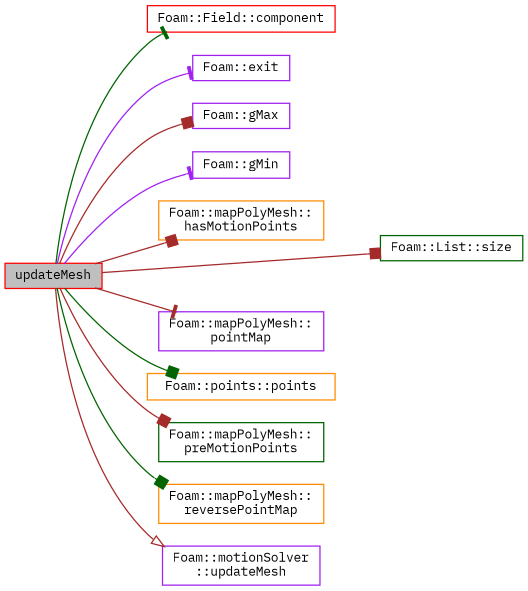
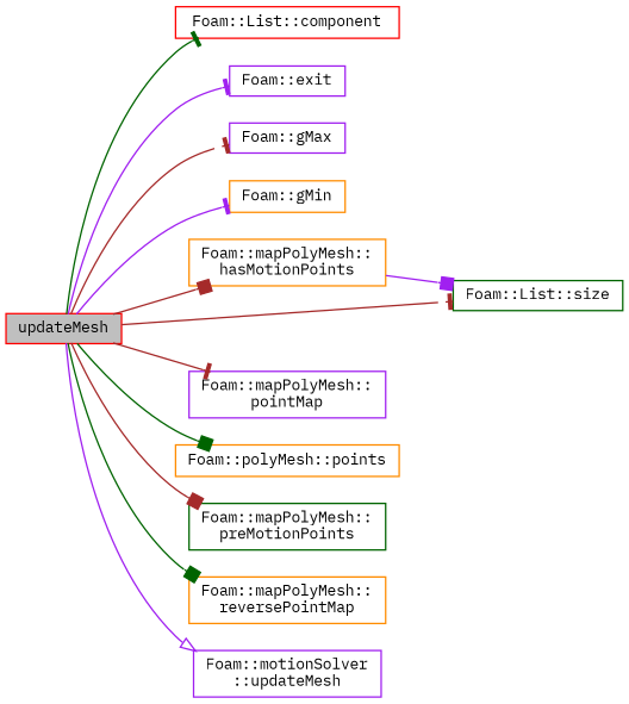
  digraph {
    fontname="IBM Plex Mono"
    rankdir=LR
    node [color=purple fontname="IBM Plex Mono" fontsize=10 shape=record]
    edge [arrowhead=box color=brown fontname="IBM Plex Mono" fontsize=10 labelfontname=Helvetica labelfontsize=10 style=solid]
    n1 [color=red fillcolor=grey75 fontcolor=black height=0.2 label=updateMesh style=filled width=0.4]
-   n2 [color=red height=0.2 label="Foam::Field::component" width=0.4]
+   n2 [color=red height=0.2 label="Foam::List::component" width=0.4]
    n3 [height=0.2 label="Foam::exit" width=0.4]
    n4 [height=0.2 label="Foam::gMax" width=0.4]
-   n5 [height=0.2 label="Foam::gMin" width=0.4]
+   n5 [color=darkorange height=0.2 label="Foam::gMin" width=0.4]
    n6 [color=darkorange height=0.2 label="Foam::mapPolyMesh::\lhasMotionPoints" width=0.4]
    n7 [color=darkgreen height=0.2 label="Foam::List::size" width=0.4]
    n8 [height=0.2 label="Foam::mapPolyMesh::\lpointMap" width=0.4]
-   n9 [color=darkorange height=0.2 label="Foam::points::points" width=0.4]
+   n9 [color=darkorange height=0.2 label="Foam::polyMesh::points" width=0.4]
    n10 [color=darkgreen height=0.2 label="Foam::mapPolyMesh::\lpreMotionPoints" width=0.4]
    n11 [color=darkorange height=0.2 label="Foam::mapPolyMesh::\lreversePointMap" width=0.4]
    n12 [height=0.2 label="Foam::motionSolver\l::updateMesh" width=0.4]
    n1 -> n2 [arrowhead=tee color=darkgreen]
    n1 -> n3 [arrowhead=tee color=purple]
-   n1 -> n4
+   n1 -> n4 [arrowhead=tee]
    n1 -> n5 [arrowhead=tee color=purple]
    n1 -> n6
-   n1 -> n7
+   n1 -> n7 [arrowhead=tee]
    n1 -> n8 [arrowhead=tee]
    n1 -> n9 [color=darkgreen]
    n1 -> n10
    n1 -> n11 [color=darkgreen]
-   n1 -> n12 [arrowhead=onormal]
+   n1 -> n12 [arrowhead=onormal color=purple]
+   n6 -> n7 [color=purple]
  }
